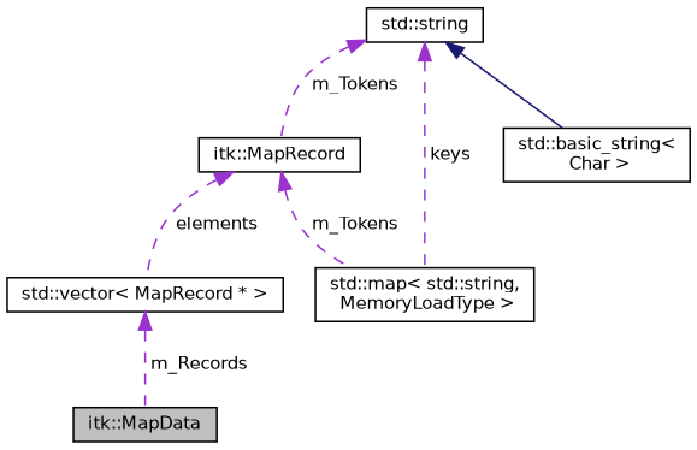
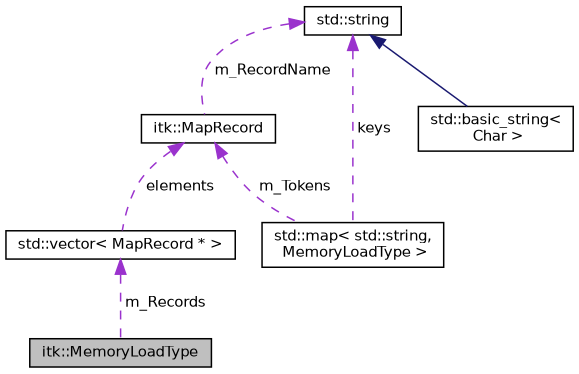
  digraph {
    node [color=black fillcolor=white fontname=Helvetica fontsize=10 shape=record style=filled]
    edge [color=darkorchid3 dir=back fontname=Helvetica fontsize=10 labelfontname=Helvetica labelfontsize=10 style=dashed]
-   n1 [fillcolor=grey75 fontcolor=black height=0.2 label="itk::MapData" width=0.4]
+   n1 [fillcolor=grey75 fontcolor=black height=0.2 label="itk::MemoryLoadType" width=0.4]
    n2 [height=0.2 label="std::vector\< MapRecord * \>" width=0.4]
    n3 [height=0.2 label="itk::MapRecord" width=0.4]
    n4 [height=0.2 label="std::map\< std::string,\l MemoryLoadType \>" width=0.4]
    n5 [height=0.2 label="std::string" width=0.4]
    n6 [height=0.2 label="std::basic_string\<\l Char \>" width=0.4]
    n2 -> n1 [label=" m_Records"]
    n3 -> n2 [label=" elements"]
    n3 -> n4 [label=" m_Tokens"]
-   n5 -> n3 [label=" m_Tokens"]
+   n5 -> n3 [label=" m_RecordName"]
    n5 -> n4 [label=" keys"]
    n5 -> n6 [color=midnightblue style=solid]
  }
